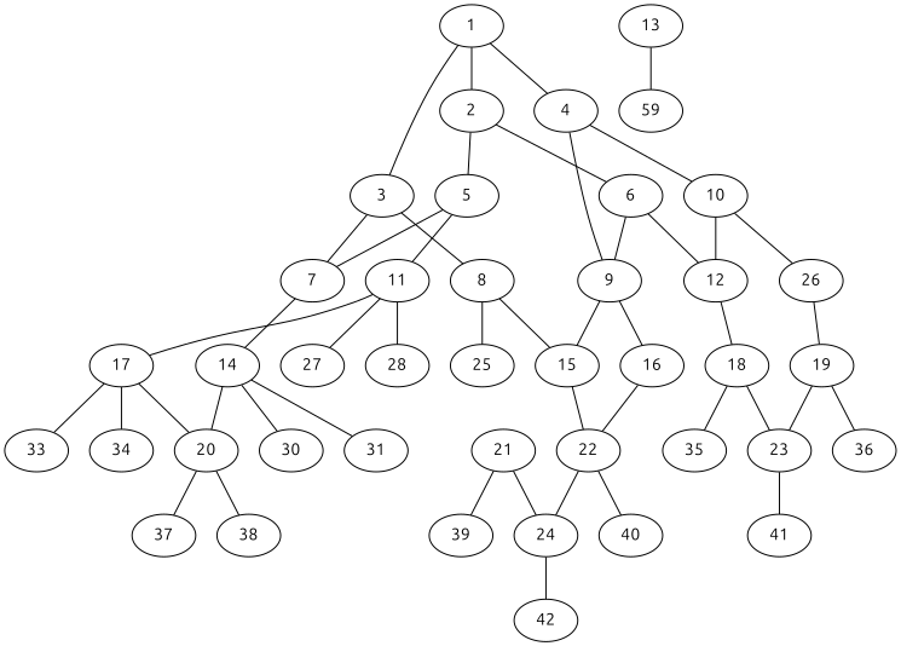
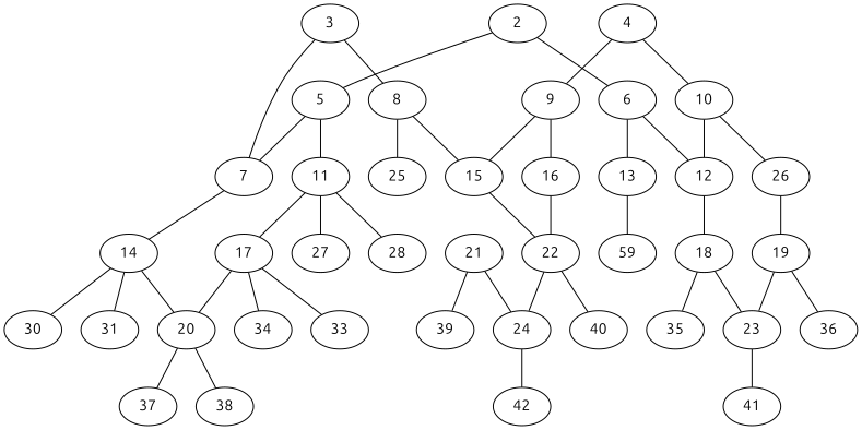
  graph {
    fontname=Ubuntu
    node [chem=C fontname=Ubuntu]
    edge [fontname=Ubuntu valence=1]
-   1
    2
    3
    4
    5
    6
    7
    8
    9
    10
    11
    12
    13
    14
    15
    25 [chem=H]
    16
    26 [chem=H]
    17
    27 [chem=H]
    28 [chem=H]
    18
    n23 [chem=H label=59]
    20
    30 [chem=H]
    31 [chem=H]
    22
    19
    33 [chem=H]
    34 [chem=H]
    23
    35 [chem=H]
    36 [chem=H]
    37 [chem=H]
    38 [chem=H]
    21
    24
    39 [chem=H]
    40 [chem=H]
    41 [chem=H]
    42 [chem=H]
-   1 -- 2 [valence=2]
-   1 -- 3
-   1 -- 4
    2 -- 5
    2 -- 6
    3 -- 7
    3 -- 8 [valence=2]
    4 -- 9
    4 -- 10 [valence=2]
    5 -- 7 [valence=2]
    5 -- 11
    6 -- 12 [valence=2]
-   6 -- 9
+   6 -- 13
    7 -- 14
    8 -- 15
    8 -- 25
    9 -- 15 [valence=2]
    9 -- 16
    10 -- 12
    10 -- 26
    11 -- 17
    11 -- 27
    11 -- 28
    12 -- 18
    13 -- n23
    14 -- 20
    14 -- 30
    14 -- 31
    15 -- 22
    16 -- 22 [valence=2]
    26 -- 19 [valence=2]
    17 -- 20
    17 -- 33
    17 -- 34
    18 -- 23 [valence=2]
    18 -- 35
    20 -- 37
    20 -- 38
    22 -- 24
    22 -- 40
    19 -- 23
    19 -- 36
    23 -- 41
    21 -- 24 [valence=2]
    21 -- 39
    24 -- 42
  }
